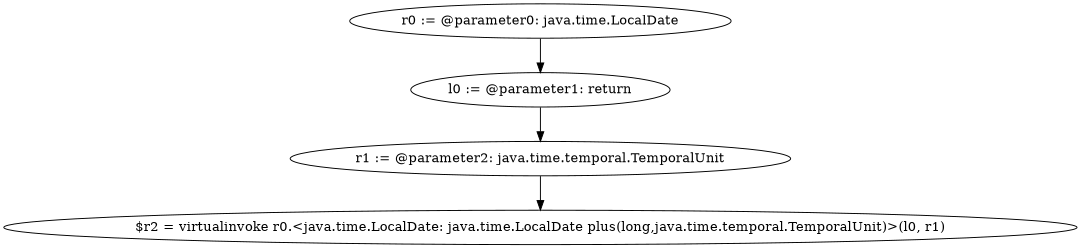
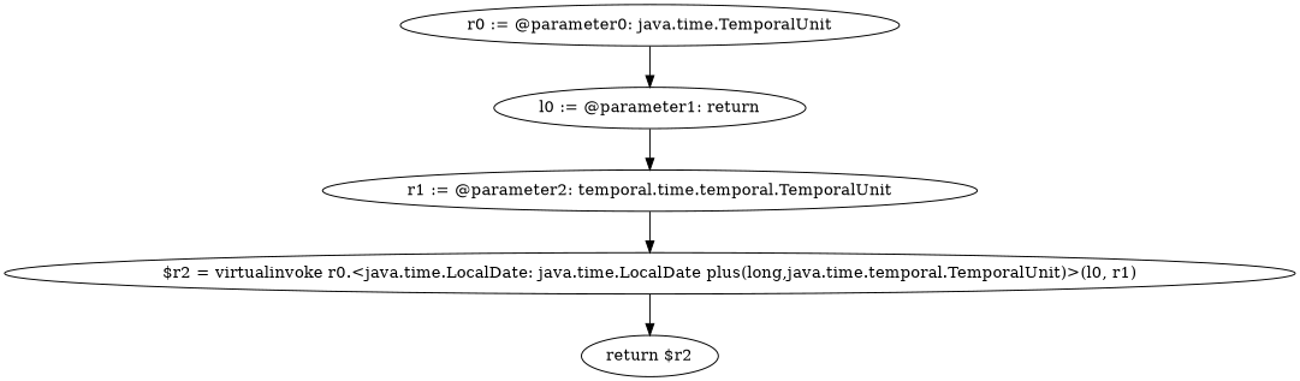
  digraph {
    n1 [label="l0 := @parameter1: return"]
-   "r0 := @parameter0: java.time.LocalDate"
-   "r1 := @parameter2: java.time.temporal.TemporalUnit"
+   "r0 := @parameter0: java.time.LocalDate" [label="r0 := @parameter0: java.time.TemporalUnit"]
+   "r1 := @parameter2: java.time.temporal.TemporalUnit" [label="r1 := @parameter2: temporal.time.temporal.TemporalUnit"]
    "$r2 = virtualinvoke r0.<java.time.LocalDate: java.time.LocalDate plus(long,java.time.temporal.TemporalUnit)>(l0, r1)"
+   "return $r2"
    n1 -> "r1 := @parameter2: java.time.temporal.TemporalUnit"
    "r0 := @parameter0: java.time.LocalDate" -> n1
    "r1 := @parameter2: java.time.temporal.TemporalUnit" -> "$r2 = virtualinvoke r0.<java.time.LocalDate: java.time.LocalDate plus(long,java.time.temporal.TemporalUnit)>(l0, r1)"
+   "$r2 = virtualinvoke r0.<java.time.LocalDate: java.time.LocalDate plus(long,java.time.temporal.TemporalUnit)>(l0, r1)" -> "return $r2"
  }
